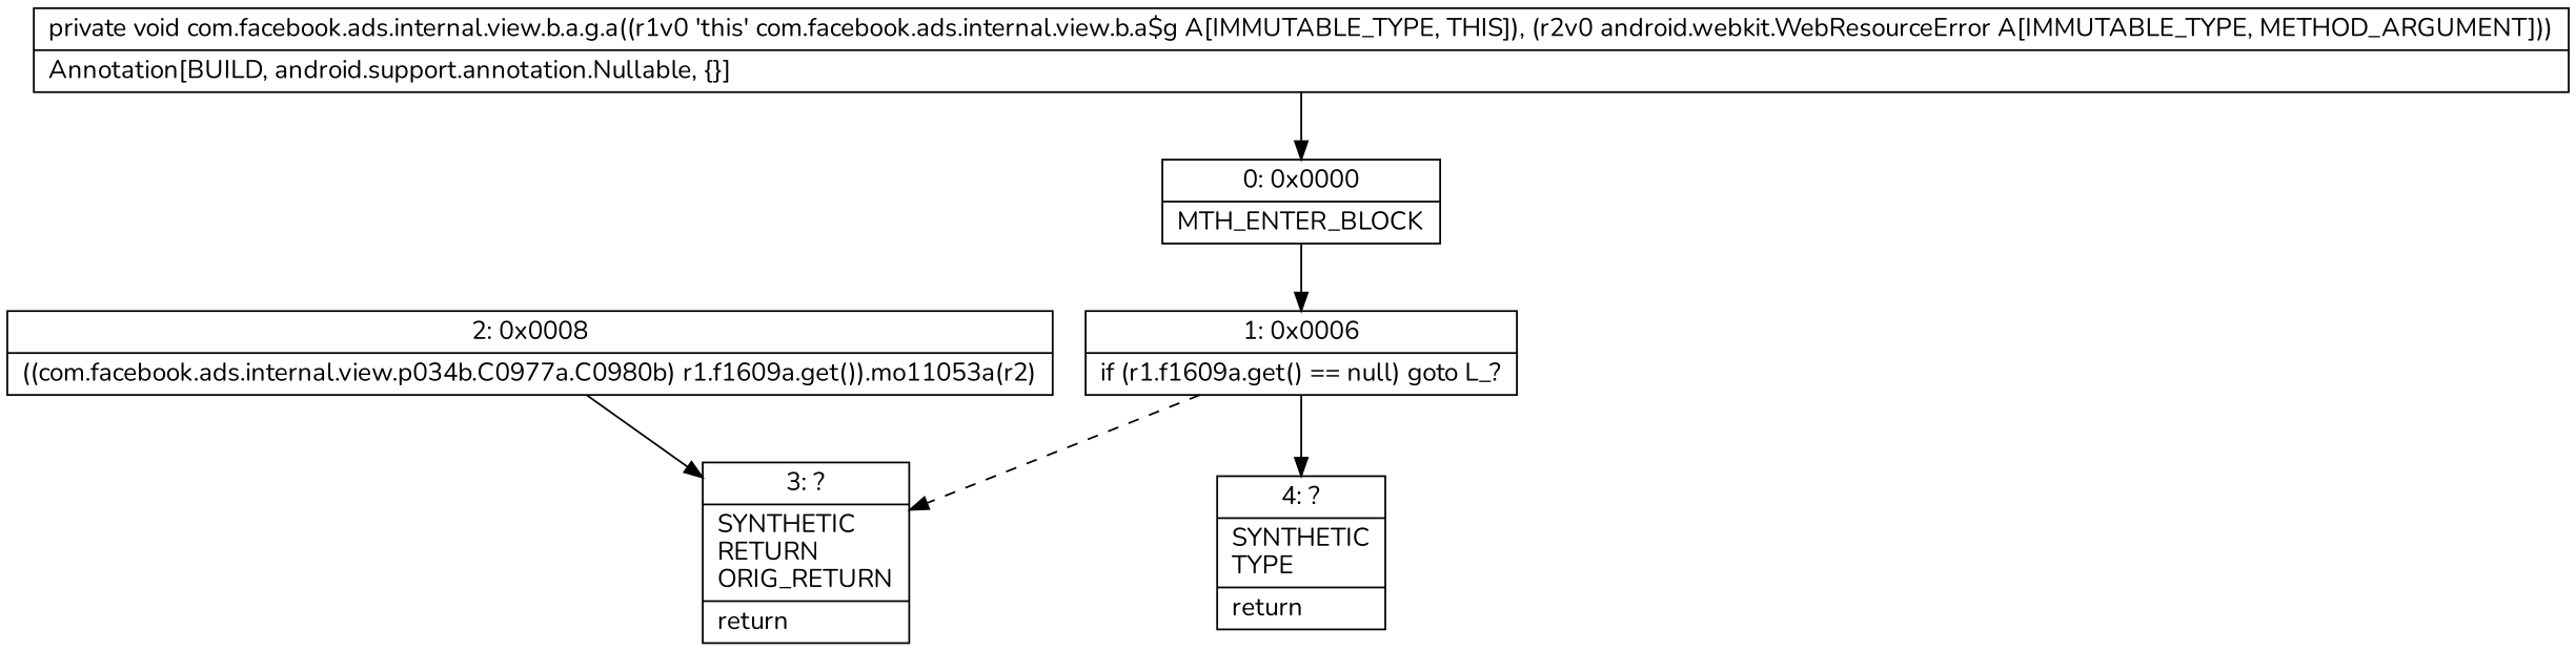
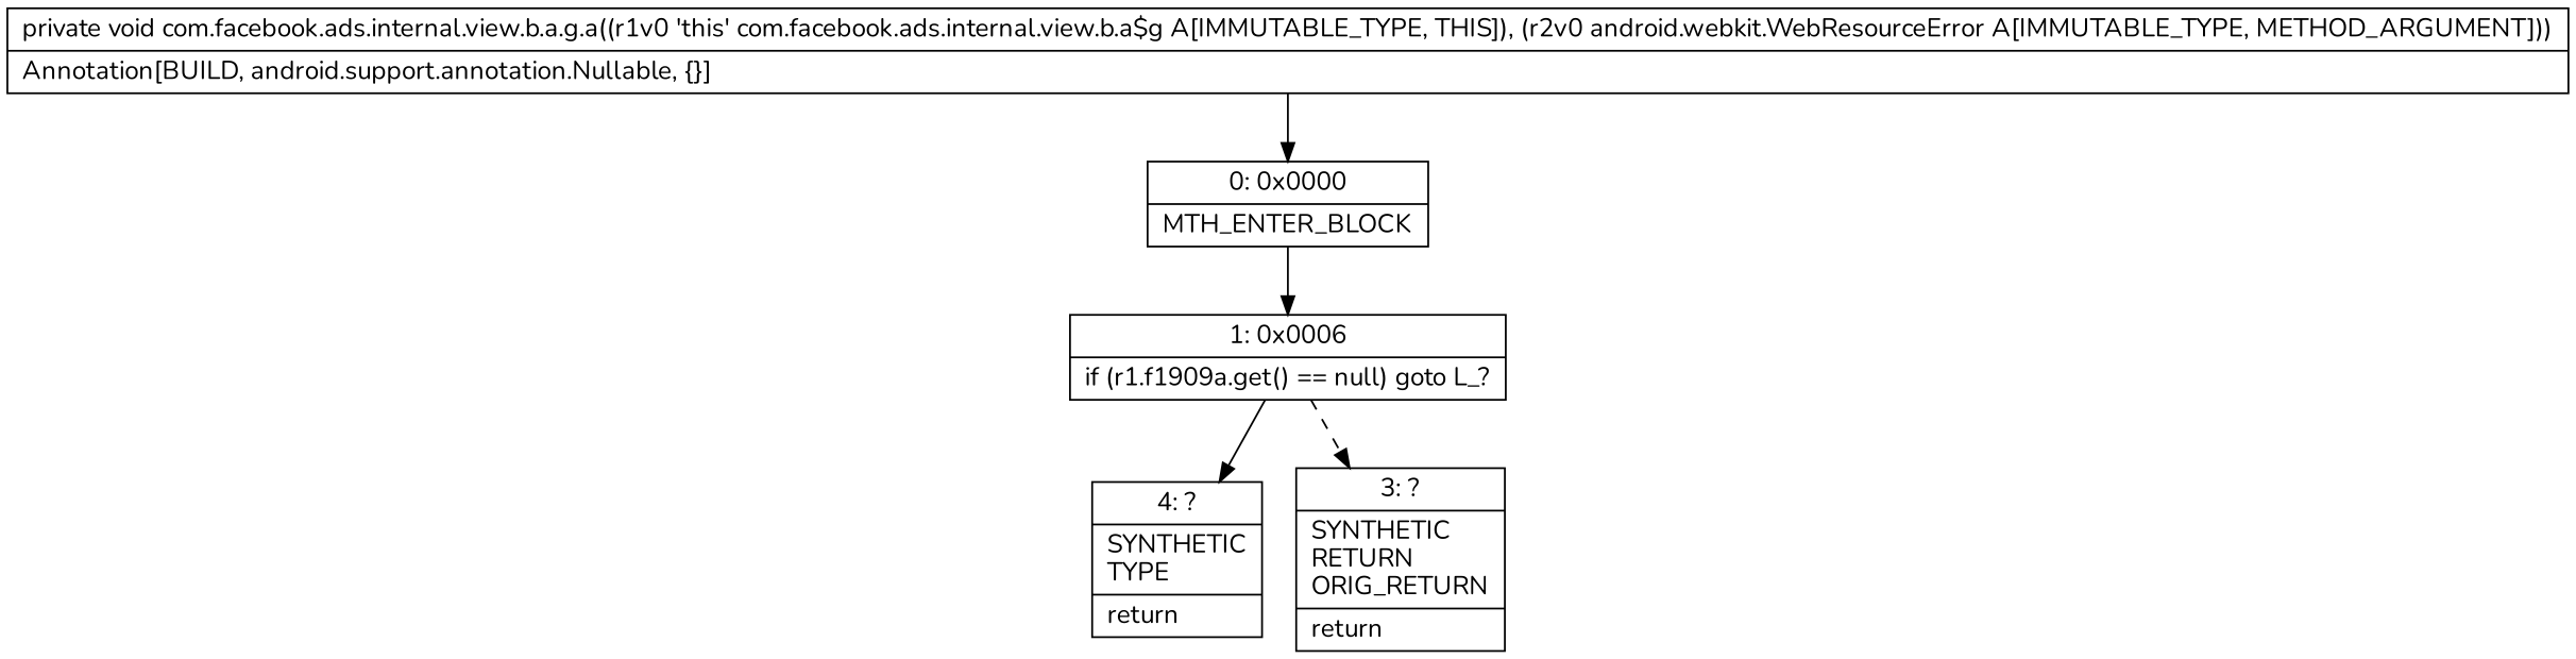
  digraph {
    fontname=Nunito
    node [fontname=Nunito shape=record]
    edge [fontname=Nunito]
    n1 [label="{0\:\ 0x0000|MTH_ENTER_BLOCK\l}"]
-   n2 [label="{1\:\ 0x0006|if (r1.f1609a.get() == null) goto L_?\l}"]
+   n2 [label="{1\:\ 0x0006|if (r1.f1909a.get() == null) goto L_?\l}"]
    n3 [label="{4\:\ ?|SYNTHETIC\lTYPE\l|return\l}"]
    n4 [label="{3\:\ ?|SYNTHETIC\lRETURN\lORIG_RETURN\l|return\l}"]
-   n5 [label="{2\:\ 0x0008|((com.facebook.ads.internal.view.p034b.C0977a.C0980b) r1.f1609a.get()).mo11053a(r2)\l}"]
    n6 [label="{private void com.facebook.ads.internal.view.b.a.g.a((r1v0 'this' com.facebook.ads.internal.view.b.a$g A[IMMUTABLE_TYPE, THIS]), (r2v0 android.webkit.WebResourceError A[IMMUTABLE_TYPE, METHOD_ARGUMENT]))  | Annotation[BUILD, android.support.annotation.Nullable, \{\}]\l}"]
    n1 -> n2
    n2 -> n3
    n2 -> n4 [style=dashed]
-   n5 -> n4
    n6 -> n1
  }
